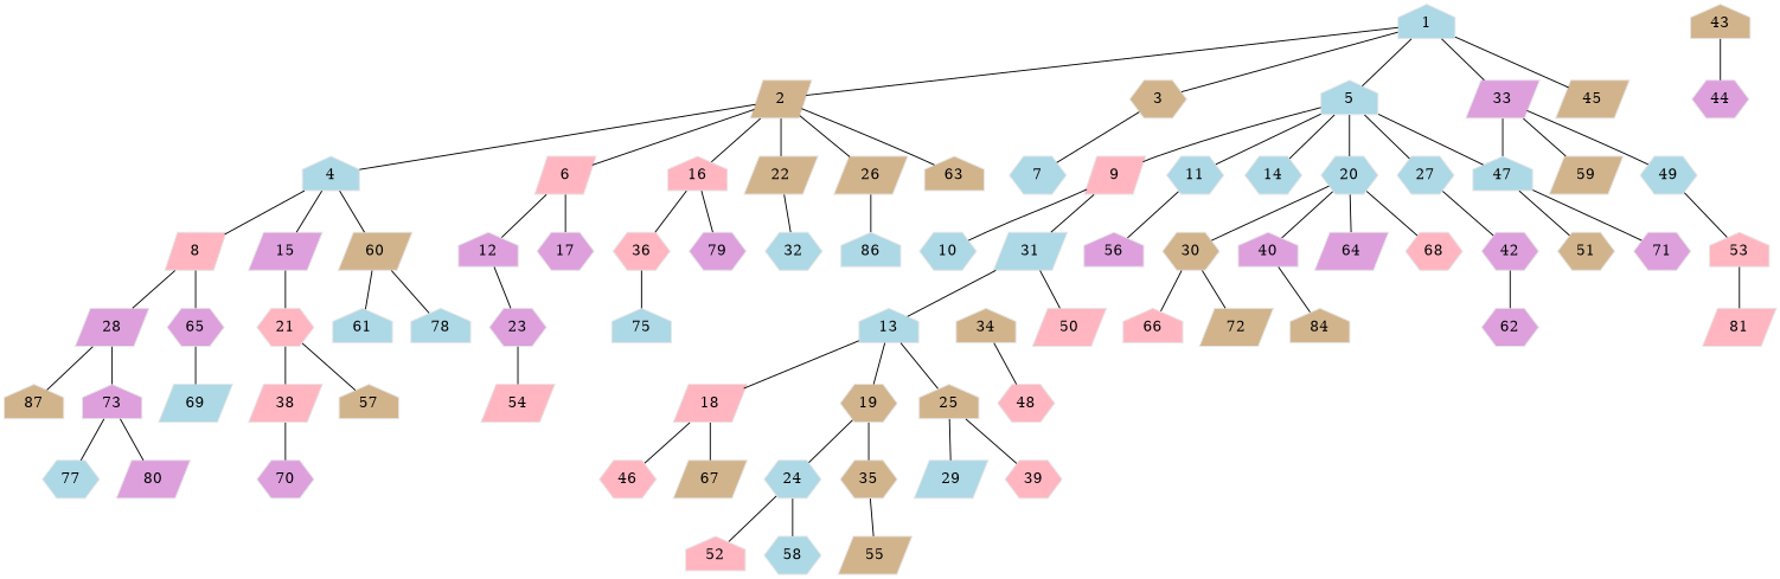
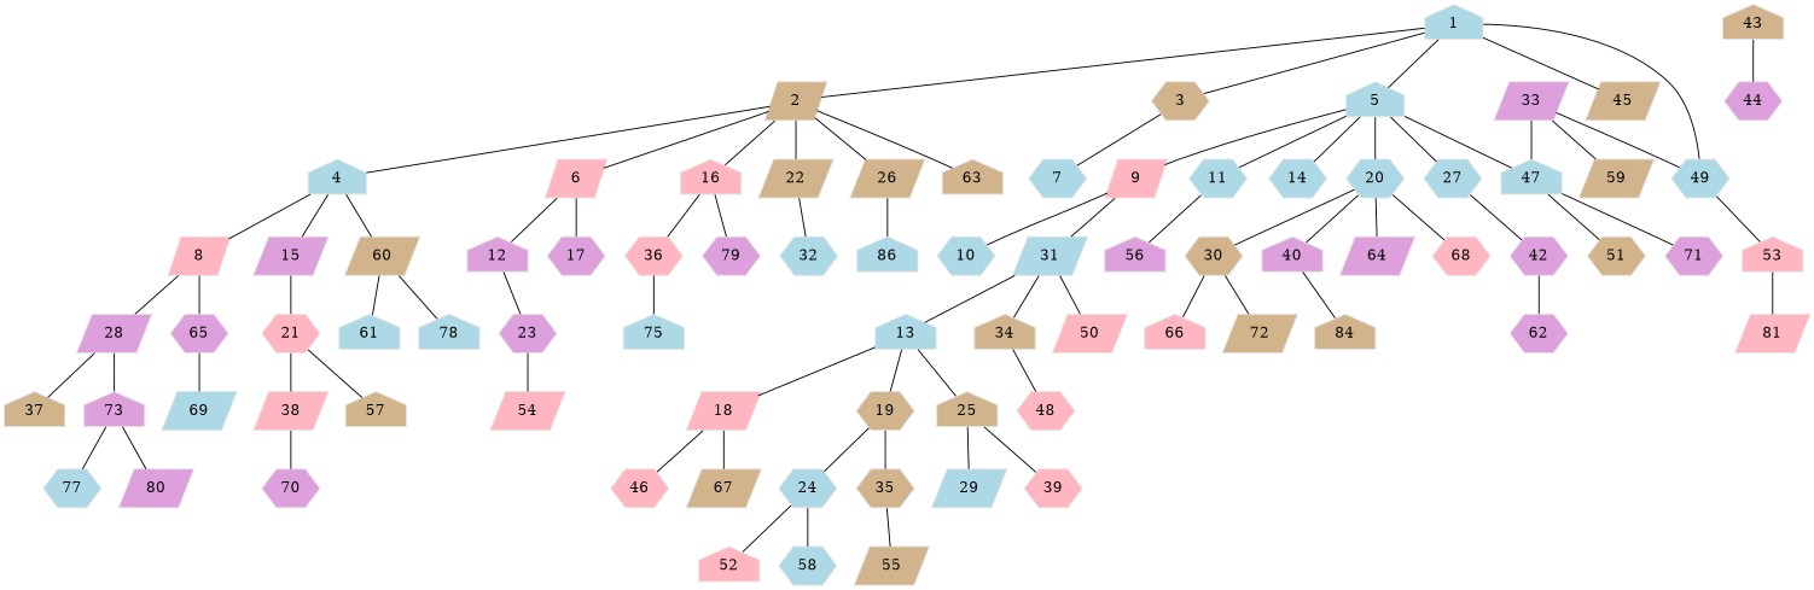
  graph {
    node [color=gray90 fillcolor=lightblue shape=hexagon style=filled]
    1 [shape=house]
    2 [fillcolor=tan shape=parallelogram]
    3 [fillcolor=tan]
    5 [shape=house]
    33 [fillcolor=plum shape=parallelogram]
    45 [fillcolor=tan shape=parallelogram]
    4 [shape=house]
    6 [fillcolor=lightpink shape=parallelogram]
    16 [fillcolor=lightpink shape=house]
    22 [fillcolor=tan shape=parallelogram]
    26 [fillcolor=tan shape=parallelogram]
    63 [fillcolor=tan shape=house]
    7
    9 [fillcolor=lightpink shape=parallelogram]
    11
    14
    20
    27
    47 [shape=house]
    49
    59 [fillcolor=tan shape=parallelogram]
    8 [fillcolor=lightpink shape=parallelogram]
    15 [fillcolor=plum shape=parallelogram]
    60 [fillcolor=tan shape=parallelogram]
    12 [fillcolor=plum shape=house]
    17 [fillcolor=plum]
    36 [fillcolor=lightpink]
    79 [fillcolor=plum]
    32
    n30 [label=86 shape=house]
    28 [fillcolor=plum shape=parallelogram]
    65 [fillcolor=plum]
    21 [fillcolor=lightpink]
    61 [shape=house]
    78 [shape=house]
    10
    31 [shape=parallelogram]
    56 [fillcolor=plum shape=house]
    30 [fillcolor=tan]
    40 [fillcolor=plum shape=house]
    64 [fillcolor=plum shape=parallelogram]
    68 [fillcolor=lightpink]
    42 [fillcolor=plum]
    51 [fillcolor=tan]
    71 [fillcolor=plum]
    23 [fillcolor=plum]
-   37 [fillcolor=tan shape=house label=87]
+   37 [fillcolor=tan shape=house]
    73 [fillcolor=plum shape=house]
    69 [shape=parallelogram]
    13 [shape=house]
    18 [fillcolor=lightpink shape=parallelogram]
    19 [fillcolor=tan]
    25 [fillcolor=tan shape=house]
    34 [fillcolor=tan shape=house]
    50 [fillcolor=lightpink shape=parallelogram]
    54 [fillcolor=lightpink shape=parallelogram]
    46 [fillcolor=lightpink]
    67 [fillcolor=tan shape=parallelogram]
    24
    35 [fillcolor=tan]
    29 [shape=parallelogram]
    39 [fillcolor=lightpink]
    38 [fillcolor=lightpink shape=parallelogram]
    57 [fillcolor=tan shape=house]
    75 [shape=house]
    52 [fillcolor=lightpink shape=house]
    58
    55 [fillcolor=tan shape=parallelogram]
    66 [fillcolor=lightpink shape=house]
    72 [fillcolor=tan shape=parallelogram]
    n71 [fillcolor=tan label=84 shape=house]
    70 [fillcolor=plum]
    62 [fillcolor=plum]
    77
    80 [fillcolor=plum shape=parallelogram]
    48 [fillcolor=lightpink]
    43 [fillcolor=tan shape=house]
    44 [fillcolor=plum]
    53 [fillcolor=lightpink shape=house]
    81 [fillcolor=lightpink shape=parallelogram]
    1 -- 2
    1 -- 3
    1 -- 5
-   1 -- 33
+   1 -- 49
    1 -- 45
    2 -- 4
    2 -- 6
    2 -- 16
    2 -- 22
    2 -- 26
    2 -- 63
    3 -- 7
    5 -- 9
    5 -- 11
    5 -- 14
    5 -- 20
    5 -- 27
    5 -- 47
    33 -- 47
    33 -- 49
    33 -- 59
    4 -- 8
    4 -- 15
    4 -- 60
    6 -- 12
    6 -- 17
    16 -- 36
    16 -- 79
    22 -- 32
    26 -- n30
    9 -- 10
    9 -- 31
    11 -- 56
    20 -- 30
    20 -- 40
    20 -- 64
    20 -- 68
    27 -- 42
    47 -- 51
    47 -- 71
    49 -- 53
    8 -- 28
    8 -- 65
    15 -- 21
    60 -- 61
    60 -- 78
    12 -- 23
    36 -- 75
    28 -- 37
    28 -- 73
    65 -- 69
    21 -- 38
    21 -- 57
    31 -- 13
+   31 -- 34
    31 -- 50
    30 -- 66
    30 -- 72
    40 -- n71
    42 -- 62
    23 -- 54
    73 -- 77
    73 -- 80
    13 -- 18
    13 -- 19
    13 -- 25
    18 -- 46
    18 -- 67
    19 -- 24
    19 -- 35
    25 -- 29
    25 -- 39
    34 -- 48
    24 -- 52
    24 -- 58
    35 -- 55
    38 -- 70
    43 -- 44
    53 -- 81
  }
